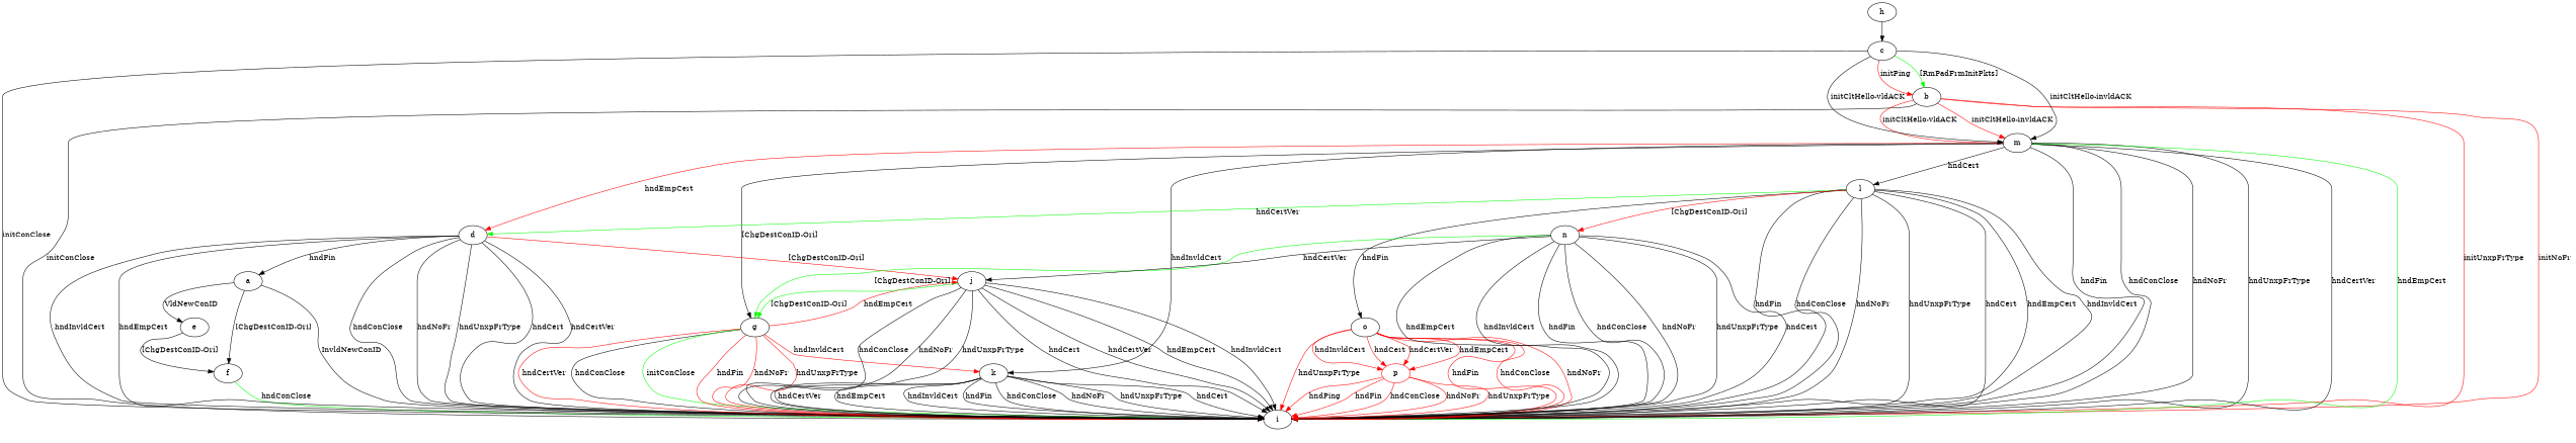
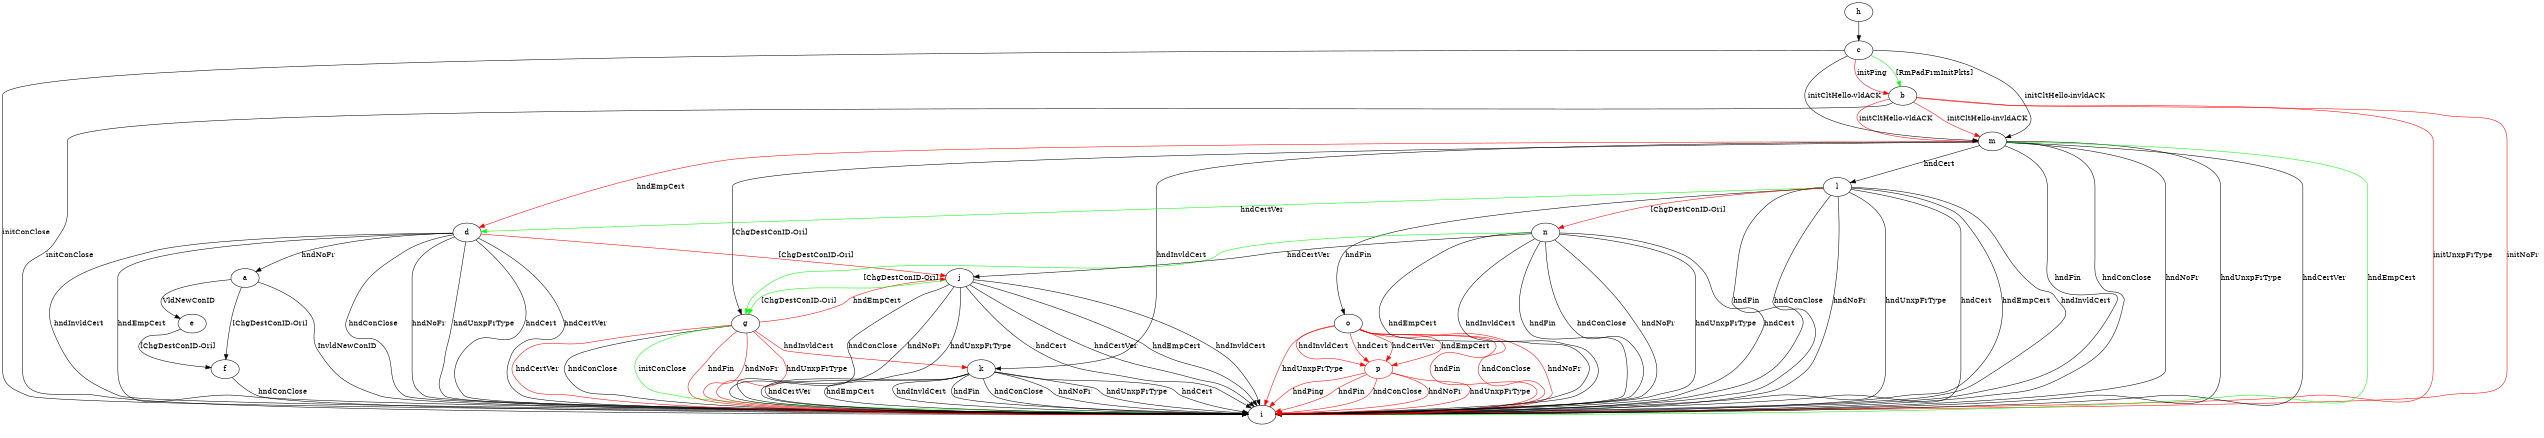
  digraph {
    a
    e
    f
    i
    b
    m
    d
    g
    k
    l
    j
    o
    n
    c
    p [color=red]
    h
    a -> e [label="VldNewConID "]
    a -> f [label="[ChgDestConID-Ori] "]
    a -> i [label="InvldNewConID "]
    e -> f [label="[ChgDestConID-Ori] "]
-   f -> i [label="hndConClose " color=green]
+   f -> i [label="hndConClose "]
    b -> i [label="initConClose "]
    b -> i [color=red label="initNoFr "]
    b -> i [color=red label="initUnxpFrType "]
    b -> m [color=red label="initCltHello-vldACK "]
    b -> m [color=red label="initCltHello-invldACK "]
    m -> i [label="hndFin "]
    m -> i [label="hndConClose "]
    m -> i [label="hndNoFr "]
    m -> i [label="hndUnxpFrType "]
    m -> i [label="hndCertVer "]
    m -> i [color=green label="hndEmpCert "]
    m -> d [color=red label="hndEmpCert "]
    m -> g [label="[ChgDestConID-Ori] "]
    m -> k [label="hndInvldCert "]
    m -> l [label="hndCert "]
-   d -> a [label="hndFin "]
+   d -> a [label="hndNoFr "]
    d -> i [label="hndConClose "]
    d -> i [label="hndNoFr "]
    d -> i [label="hndUnxpFrType "]
    d -> i [label="hndCert "]
    d -> i [label="hndCertVer "]
    d -> i [label="hndEmpCert "]
    d -> i [label="hndInvldCert "]
    d -> j [color=red label="[ChgDestConID-Ori] "]
    g -> i [label="hndConClose "]
    g -> i [color=green label="initConClose "]
    g -> i [color=red label="hndFin "]
    g -> i [color=red label="hndNoFr "]
    g -> i [color=red label="hndUnxpFrType "]
    g -> i [color=red label="hndCertVer "]
    g -> k [color=red label="hndInvldCert "]
    g -> j [color=red label="hndEmpCert "]
    k -> i [label="hndFin "]
    k -> i [label="hndConClose "]
    k -> i [label="hndNoFr "]
    k -> i [label="hndUnxpFrType "]
    k -> i [label="hndCert "]
    k -> i [label="hndCertVer "]
    k -> i [label="hndEmpCert "]
    k -> i [label="hndInvldCert "]
    l -> i [label="hndFin "]
    l -> i [label="hndConClose "]
    l -> i [label="hndNoFr "]
    l -> i [label="hndUnxpFrType "]
    l -> i [label="hndCert "]
    l -> i [label="hndEmpCert "]
    l -> i [label="hndInvldCert "]
    l -> d [color=green label="hndCertVer "]
    l -> o [label="hndFin "]
    l -> n [color=red label="[ChgDestConID-Ori] "]
    j -> i [label="hndConClose "]
    j -> i [label="hndNoFr "]
    j -> i [label="hndUnxpFrType "]
    j -> i [label="hndCert "]
    j -> i [label="hndCertVer "]
    j -> i [label="hndEmpCert "]
    j -> i [label="hndInvldCert "]
    j -> g [color=green label="[ChgDestConID-Ori] "]
    o -> i [color=red label="hndFin "]
    o -> i [color=red label="hndConClose "]
    o -> i [color=red label="hndNoFr "]
    o -> i [color=red label="hndUnxpFrType "]
    o -> p [color=red label="hndCert "]
    o -> p [color=red label="hndCertVer "]
    o -> p [color=red label="hndEmpCert "]
    o -> p [color=red label="hndInvldCert "]
    n -> i [label="hndFin "]
    n -> i [label="hndConClose "]
    n -> i [label="hndNoFr "]
    n -> i [label="hndUnxpFrType "]
    n -> i [label="hndCert "]
    n -> i [label="hndEmpCert "]
    n -> i [label="hndInvldCert "]
    n -> g [color=green label="[ChgDestConID-Ori] "]
    n -> j [label="hndCertVer "]
    c -> i [label="initConClose "]
    c -> b [color=green label="[RmPadFrmInitPkts] "]
    c -> b [color=red label="initPing "]
    c -> m [label="initCltHello-vldACK "]
    c -> m [label="initCltHello-invldACK "]
    p -> i [color=red label="hndPing "]
    p -> i [color=red label="hndFin "]
    p -> i [color=red label="hndConClose "]
    p -> i [color=red label="hndNoFr "]
    p -> i [color=red label="hndUnxpFrType "]
    h -> c
  }
